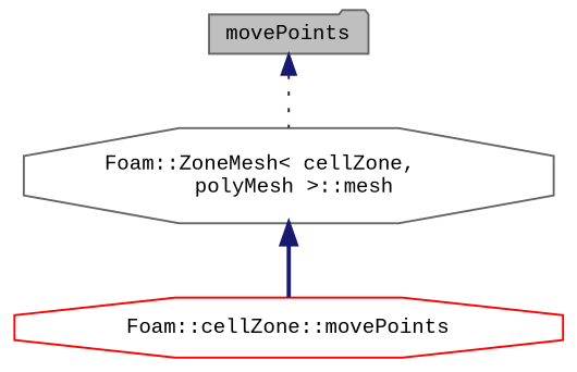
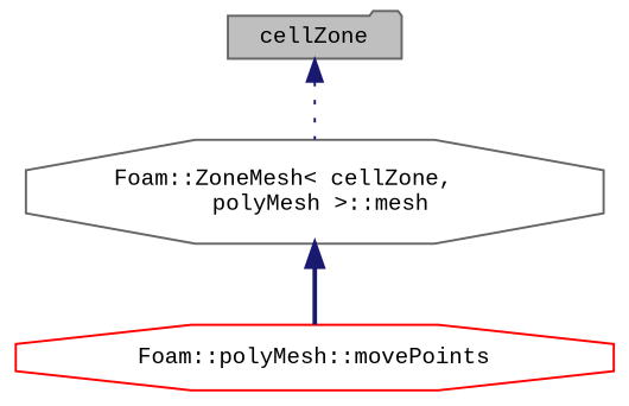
  digraph {
    fontname="Liberation Mono"
    rankdir=TB
    node [color=gray40 fontname="Liberation Mono" fontsize=10 shape=octagon]
    edge [color=midnightblue dir=back fontname="Liberation Mono" fontsize=10 labelfontname=Helvetica labelfontsize=10]
-   n1 [fillcolor=grey75 fontcolor=black height=0.2 label=movePoints shape=folder style=filled width=0.4]
+   n1 [fillcolor=grey75 fontcolor=black height=0.2 label=cellZone shape=folder style=filled width=0.4]
    n2 [height=0.2 label="Foam::ZoneMesh\< cellZone,\l polyMesh \>::mesh" width=0.4]
-   n3 [color=red height=0.2 label="Foam::cellZone::movePoints" width=0.4]
+   n3 [color=red height=0.2 label="Foam::polyMesh::movePoints" width=0.4]
    n1 -> n2 [style=dotted]
    n2 -> n3 [style=bold]
  }
